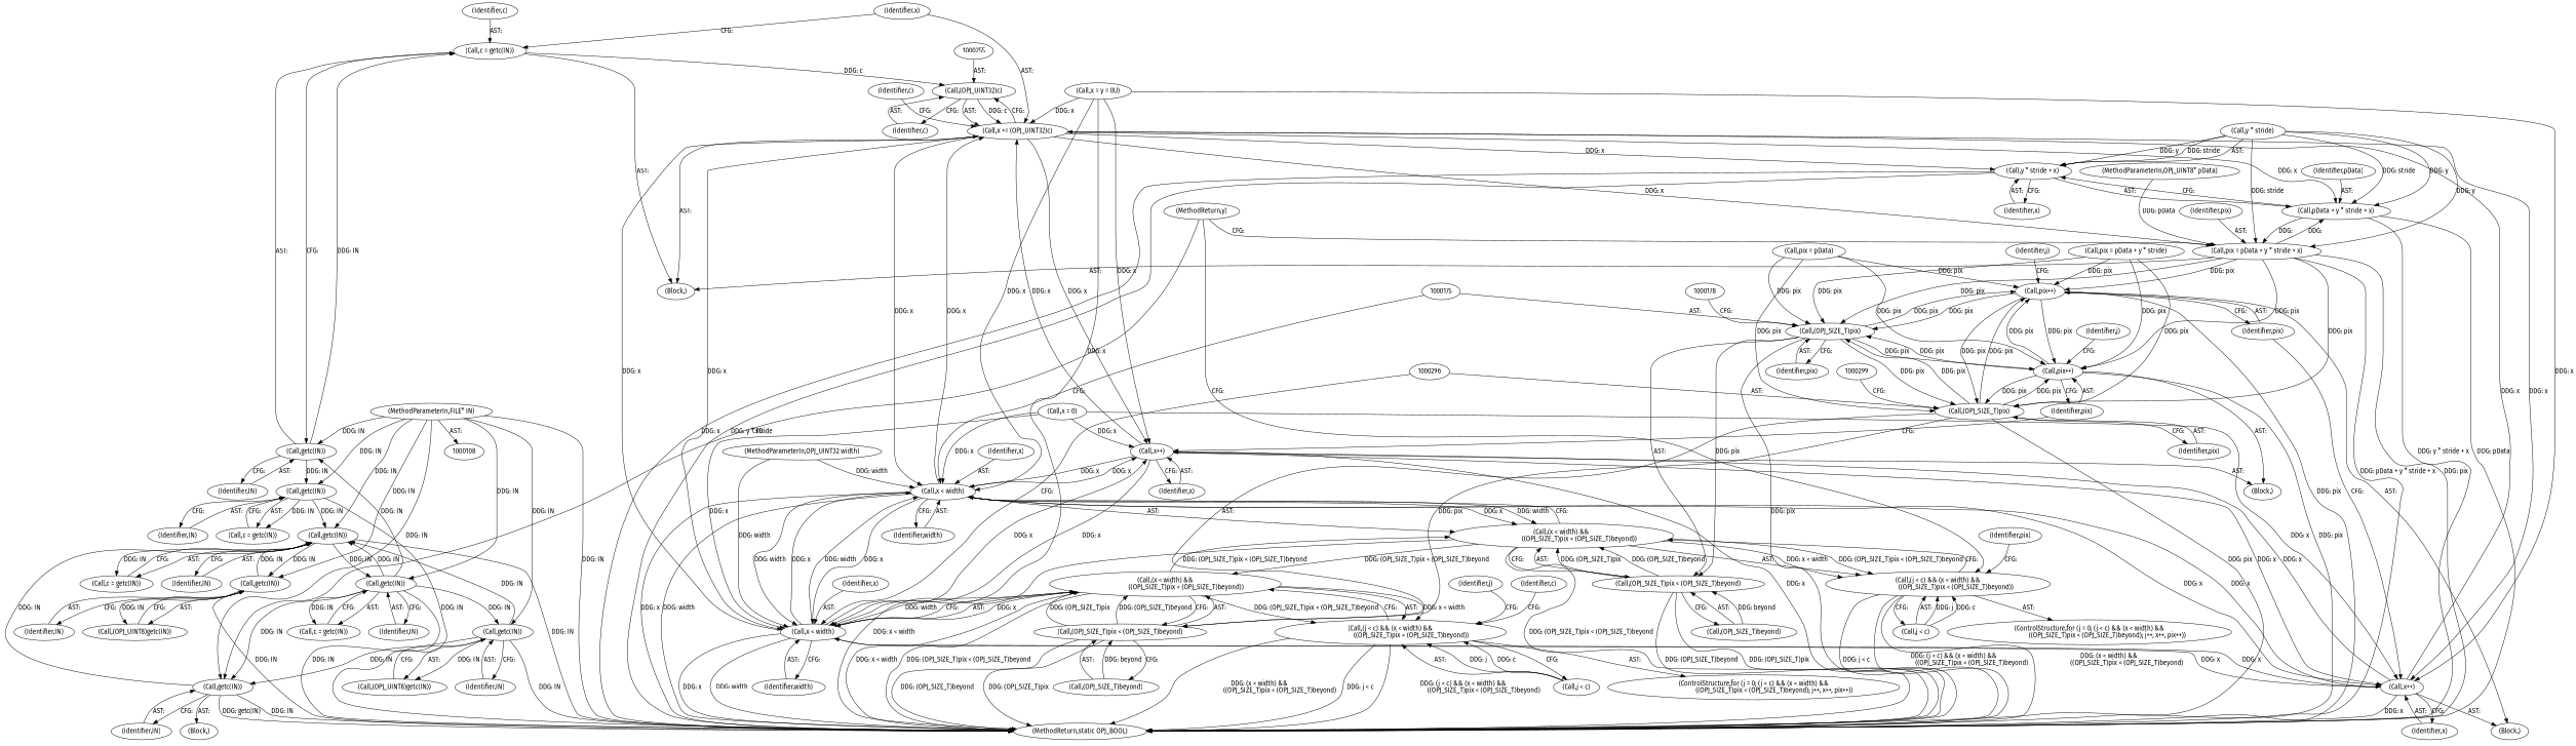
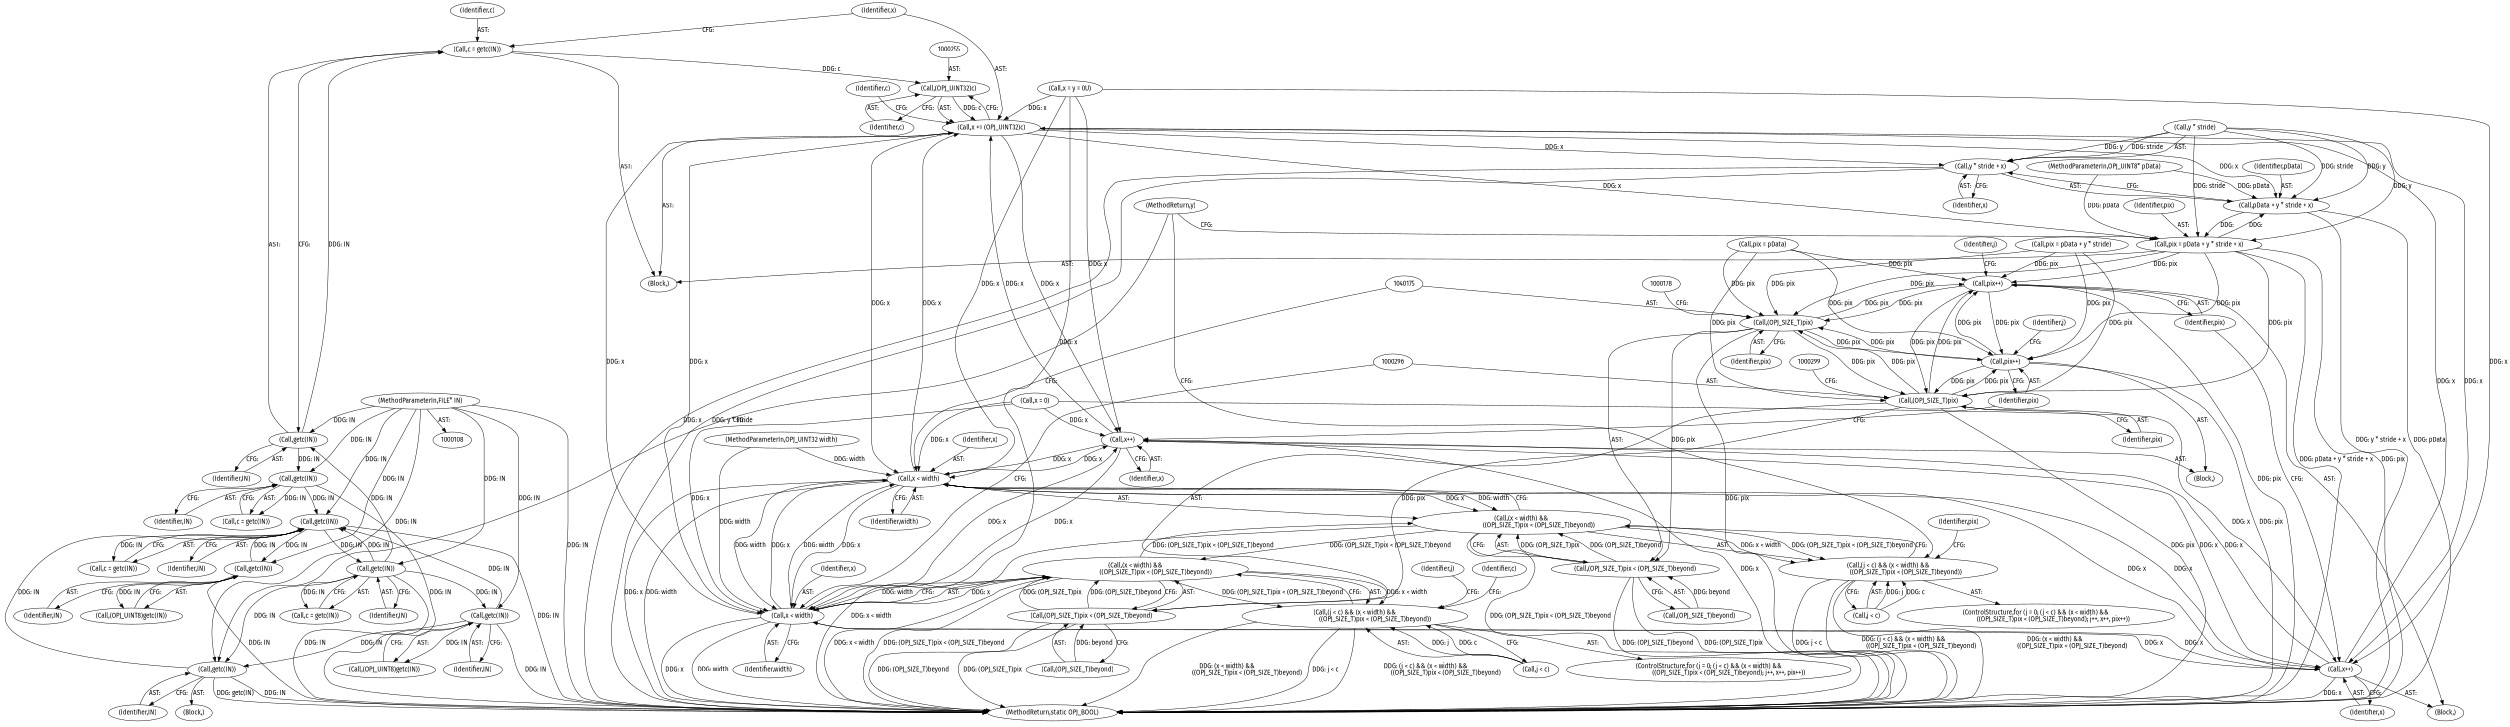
  digraph {
    fontname="Fira Sans"
    node [fontname="Fira Sans"]
    edge [fontname="Fira Sans"]
    n1 [label="(Call,c = getc(IN))"]
    n2 [label="(Call,getc(IN))"]
    n3 [label="(Call,(OPJ_UINT32)c)"]
    n4 [label="(Block,)"]
    n5 [label="(Call,getc(IN))"]
    n6 [label="(Identifier,IN)"]
    n7 [label="(Call,x += (OPJ_UINT32)c)"]
    n8 [label="(Identifier,c)"]
    n9 [label="(Call,getc(IN))"]
    n10 [label="(MethodReturn,static OPJ_BOOL)"]
    n11 [label="(Call,c = getc(IN))"]
    n12 [label="(Identifier,IN)"]
    n13 [label="(Call,getc(IN))"]
    n14 [label="(Call,getc(IN))"]
    n15 [label="(Call,getc(IN))"]
    n16 [label="(Identifier,IN)"]
    n17 [label="(Call,c = getc(IN))"]
    n18 [label="(Call,getc(IN))"]
    n19 [label="(Call,c = getc(IN))"]
    n20 [label="(Identifier,IN)"]
    n21 [label="(Identifier,IN)"]
    n22 [label="(Block,)"]
    n23 [label="(Identifier,IN)"]
    n24 [label="(Call,(OPJ_UINT8)getc(IN))"]
    n25 [label="(Call,(OPJ_UINT8)getc(IN))"]
    n26 [label="(Identifier,IN)"]
    n27 [label="(MethodParameterIn,FILE* IN)"]
    1000108
    n29 [label="(Call,x < width)"]
    n30 [label="(Call,x++)"]
    n31 [label="(Call,x < width)"]
    n32 [label="(Call,x++)"]
    n33 [label="(Call,pix = pData + y * stride + x)"]
    n34 [label="(Call,pData + y * stride + x)"]
    n35 [label="(Call,y * stride + x)"]
    n36 [label="(Call,(x < width) &&\n                     ((OPJ_SIZE_T)pix < (OPJ_SIZE_T)beyond))"]
    n37 [label="(Identifier,width)"]
    n38 [label="(Identifier,x)"]
    n39 [label="(Block,)"]
    n40 [label="(Call,(x < width) &&\n                        ((OPJ_SIZE_T)pix < (OPJ_SIZE_T)beyond))"]
    n41 [label="(Identifier,width)"]
    n42 [label="(Identifier,x)"]
    n43 [label="(Block,)"]
    n44 [label="(Call,(OPJ_SIZE_T)pix)"]
    n45 [label="(Call,pix++)"]
    n46 [label="(Call,(OPJ_SIZE_T)pix)"]
    n47 [label="(Call,pix++)"]
    n48 [label="(Identifier,x)"]
    n49 [label="(Call,(j < c) && (x < width) &&\n                     ((OPJ_SIZE_T)pix < (OPJ_SIZE_T)beyond))"]
    n50 [label="(Call,(OPJ_SIZE_T)pix < (OPJ_SIZE_T)beyond)"]
    n51 [label="(ControlStructure,for (j = 0; (j < c) && (x < width) &&\n                     ((OPJ_SIZE_T)pix < (OPJ_SIZE_T)beyond); j++, x++, pix++))"]
    n52 [label="(Call,j < c)"]
    n53 [label="(Call,(j < c) && (x < width) &&\n                        ((OPJ_SIZE_T)pix < (OPJ_SIZE_T)beyond))"]
    n54 [label="(Call,(OPJ_SIZE_T)pix < (OPJ_SIZE_T)beyond)"]
    n55 [label="(Call,(OPJ_SIZE_T)beyond)"]
    n56 [label="(Call,j < c)"]
    n57 [label="(ControlStructure,for (j = 0; (j < c) && (x < width) &&\n                        ((OPJ_SIZE_T)pix < (OPJ_SIZE_T)beyond); j++, x++, pix++))"]
    n58 [label="(Call,(OPJ_SIZE_T)beyond)"]
    n59 [label="(Identifier,pix)"]
    n60 [label="(Identifier,pix)"]
    n61 [label="(Identifier,pix)"]
    n62 [label="(Identifier,pix)"]
    n63 [label="(MethodParameterIn,OPJ_UINT8* pData)"]
    n64 [label="(Identifier,pix)"]
    n65 [label="(Identifier,j)"]
    n66 [label="(Identifier,x)"]
    n67 [label="(Identifier,x)"]
    n68 [label="(Identifier,pix)"]
    n69 [label="(Identifier,j)"]
    n70 [label="(Call,x = y = 0U)"]
    n71 [label="(Identifier,c)"]
    n72 [label="(Identifier,c)"]
    n73 [label="(Call,pix = pData)"]
    n74 [label="(Identifier,pData)"]
    n75 [label="(Call,pix = pData + y * stride)"]
    n76 [label="(MethodParameterIn,OPJ_UINT32 width)"]
    n77 [label="(Call,y * stride)"]
    n78 [label="(Identifier,j)"]
    n79 [label="(Identifier,c)"]
    n80 [label="(Identifier,x)"]
    n81 [label="(Call,x = 0)"]
    n82 [label="(MethodReturn,y)"]
    1000255
-   1000175
+   1000175 [label=1040175]
    1000296
    1000178
    1000299
    n1 -> n2 [label="CFG: "]
    n1 -> n3 [label="DDG: c"]
    n1 -> n4 [label="AST: "]
    n2 -> n1 [label="AST: "]
    n2 -> n1 [label="DDG: IN"]
    n2 -> n5 [label="DDG: IN"]
    n2 -> n6 [label="CFG: "]
    n3 -> n7 [label="AST: "]
    n3 -> n7 [label="DDG: c"]
    n3 -> n8 [label="CFG: "]
    n5 -> n9 [label="DDG: IN"]
    n5 -> n10 [label="DDG: IN"]
    n5 -> n11 [label="AST: "]
    n5 -> n11 [label="DDG: IN"]
    n5 -> n12 [label="CFG: "]
    n6 -> n2 [label="AST: "]
    n7 -> n3 [label="CFG: "]
    n7 -> n4 [label="AST: "]
    n7 -> n29 [label="DDG: x"]
    n7 -> n30 [label="DDG: x"]
    n7 -> n31 [label="DDG: x"]
    n7 -> n32 [label="DDG: x"]
    n7 -> n33 [label="DDG: x"]
    n7 -> n34 [label="DDG: x"]
    n7 -> n35 [label="DDG: x"]
    n8 -> n3 [label="AST: "]
    n9 -> n10 [label="DDG: IN"]
    n9 -> n13 [label="DDG: IN"]
    n9 -> n18 [label="DDG: IN"]
    n9 -> n19 [label="AST: "]
    n9 -> n19 [label="DDG: IN"]
    n9 -> n20 [label="CFG: "]
    n11 -> n5 [label="CFG: "]
    n12 -> n5 [label="AST: "]
    n13 -> n2 [label="DDG: IN"]
    n13 -> n9 [label="DDG: IN"]
    n13 -> n10 [label="DDG: IN"]
    n13 -> n14 [label="DDG: IN"]
    n13 -> n15 [label="DDG: IN"]
    n13 -> n16 [label="CFG: "]
    n13 -> n17 [label="AST: "]
    n13 -> n17 [label="DDG: IN"]
    n14 -> n9 [label="DDG: IN"]
    n14 -> n10 [label="DDG: getc(IN)"]
    n14 -> n10 [label="DDG: IN"]
    n14 -> n21 [label="CFG: "]
    n14 -> n22 [label="AST: "]
    n15 -> n9 [label="DDG: IN"]
    n15 -> n10 [label="DDG: IN"]
    n15 -> n14 [label="DDG: IN"]
    n15 -> n23 [label="CFG: "]
    n15 -> n24 [label="AST: "]
    n15 -> n24 [label="DDG: IN"]
    n16 -> n13 [label="AST: "]
    n17 -> n13 [label="CFG: "]
    n18 -> n9 [label="DDG: IN"]
    n18 -> n10 [label="DDG: IN"]
    n18 -> n25 [label="AST: "]
    n18 -> n25 [label="DDG: IN"]
    n18 -> n26 [label="CFG: "]
    n19 -> n9 [label="CFG: "]
    n20 -> n9 [label="AST: "]
    n21 -> n14 [label="AST: "]
    n23 -> n15 [label="AST: "]
    n24 -> n15 [label="CFG: "]
    n25 -> n18 [label="CFG: "]
    n26 -> n18 [label="AST: "]
    n27 -> n2 [label="DDG: IN"]
    n27 -> n5 [label="DDG: IN"]
    n27 -> n9 [label="DDG: IN"]
    n27 -> n10 [label="DDG: IN"]
    n27 -> n13 [label="DDG: IN"]
    n27 -> n14 [label="DDG: IN"]
    n27 -> n15 [label="DDG: IN"]
    n27 -> n18 [label="DDG: IN"]
    n27 -> 1000108 [label="AST: "]
    n29 -> n7 [label="DDG: x"]
    n29 -> n10 [label="DDG: width"]
    n29 -> n10 [label="DDG: x"]
    n29 -> n30 [label="DDG: x"]
    n29 -> n31 [label="DDG: x"]
    n29 -> n31 [label="DDG: width"]
    n29 -> n32 [label="DDG: x"]
    n29 -> n36 [label="AST: "]
    n29 -> n36 [label="DDG: x"]
    n29 -> n36 [label="DDG: width"]
    n29 -> n37 [label="CFG: "]
    n30 -> n7 [label="DDG: x"]
    n30 -> n10 [label="DDG: x"]
    n30 -> n29 [label="DDG: x"]
    n30 -> n31 [label="DDG: x"]
    n30 -> n32 [label="DDG: x"]
    n30 -> n38 [label="CFG: "]
    n30 -> n39 [label="AST: "]
    n31 -> n7 [label="DDG: x"]
    n31 -> n10 [label="DDG: x"]
    n31 -> n10 [label="DDG: width"]
    n31 -> n29 [label="DDG: x"]
    n31 -> n29 [label="DDG: width"]
    n31 -> n30 [label="DDG: x"]
    n31 -> n32 [label="DDG: x"]
    n31 -> n40 [label="AST: "]
    n31 -> n40 [label="DDG: x"]
    n31 -> n40 [label="DDG: width"]
    n31 -> n41 [label="CFG: "]
    n32 -> n7 [label="DDG: x"]
    n32 -> n10 [label="DDG: x"]
    n32 -> n29 [label="DDG: x"]
    n32 -> n30 [label="DDG: x"]
    n32 -> n31 [label="DDG: x"]
    n32 -> n42 [label="CFG: "]
    n32 -> n43 [label="AST: "]
    n33 -> n4 [label="AST: "]
    n33 -> n10 [label="DDG: pix"]
    n33 -> n10 [label="DDG: pData + y * stride + x"]
    n33 -> n34 [label="DDG: "]
    n33 -> n44 [label="DDG: pix"]
    n33 -> n45 [label="DDG: pix"]
    n33 -> n46 [label="DDG: pix"]
    n33 -> n47 [label="DDG: pix"]
    n34 -> n10 [label="DDG: pData"]
    n34 -> n10 [label="DDG: y * stride + x"]
    n34 -> n33 [label="DDG: "]
    n34 -> n35 [label="CFG: "]
    n35 -> n10 [label="DDG: x"]
    n35 -> n10 [label="DDG: y * stride"]
    n35 -> n34 [label="AST: "]
    n35 -> n48 [label="CFG: "]
    n36 -> n10 [label="DDG: (OPJ_SIZE_T)pix < (OPJ_SIZE_T)beyond"]
    n36 -> n10 [label="DDG: x < width"]
    n36 -> n29 [label="CFG: "]
    n36 -> n40 [label="DDG: (OPJ_SIZE_T)pix < (OPJ_SIZE_T)beyond"]
    n36 -> n49 [label="AST: "]
    n36 -> n49 [label="DDG: x < width"]
    n36 -> n49 [label="DDG: (OPJ_SIZE_T)pix < (OPJ_SIZE_T)beyond"]
    n36 -> n50 [label="CFG: "]
    n37 -> n29 [label="AST: "]
    n38 -> n30 [label="AST: "]
    n40 -> n10 [label="DDG: x < width"]
    n40 -> n10 [label="DDG: (OPJ_SIZE_T)pix < (OPJ_SIZE_T)beyond"]
    n40 -> n31 [label="CFG: "]
    n40 -> n36 [label="DDG: (OPJ_SIZE_T)pix < (OPJ_SIZE_T)beyond"]
    n40 -> n53 [label="AST: "]
    n40 -> n53 [label="DDG: x < width"]
    n40 -> n53 [label="DDG: (OPJ_SIZE_T)pix < (OPJ_SIZE_T)beyond"]
    n40 -> n54 [label="CFG: "]
    n41 -> n31 [label="AST: "]
    n42 -> n32 [label="AST: "]
    n44 -> n10 [label="DDG: pix"]
    n44 -> n45 [label="DDG: pix"]
    n44 -> n46 [label="DDG: pix"]
    n44 -> n47 [label="DDG: pix"]
    n44 -> n50 [label="AST: "]
    n44 -> n50 [label="DDG: pix"]
    n44 -> n59 [label="CFG: "]
    n45 -> n10 [label="DDG: pix"]
    n45 -> n39 [label="AST: "]
    n45 -> n44 [label="DDG: pix"]
    n45 -> n46 [label="DDG: pix"]
    n45 -> n47 [label="DDG: pix"]
    n45 -> n60 [label="CFG: "]
    n46 -> n10 [label="DDG: pix"]
    n46 -> n44 [label="DDG: pix"]
    n46 -> n45 [label="DDG: pix"]
    n46 -> n47 [label="DDG: pix"]
    n46 -> n54 [label="AST: "]
    n46 -> n54 [label="DDG: pix"]
    n46 -> n61 [label="CFG: "]
    n47 -> n10 [label="DDG: pix"]
    n47 -> n43 [label="AST: "]
    n47 -> n44 [label="DDG: pix"]
    n47 -> n45 [label="DDG: pix"]
    n47 -> n46 [label="DDG: pix"]
    n47 -> n62 [label="CFG: "]
    n48 -> n35 [label="AST: "]
    n49 -> n10 [label="DDG: (x < width) &&\n                     ((OPJ_SIZE_T)pix < (OPJ_SIZE_T)beyond)"]
    n49 -> n10 [label="DDG: j < c"]
    n49 -> n10 [label="DDG: (j < c) && (x < width) &&\n                     ((OPJ_SIZE_T)pix < (OPJ_SIZE_T)beyond)"]
    n49 -> n36 [label="CFG: "]
    n49 -> n51 [label="AST: "]
    n49 -> n52 [label="CFG: "]
    n50 -> n10 [label="DDG: (OPJ_SIZE_T)beyond"]
    n50 -> n10 [label="DDG: (OPJ_SIZE_T)pix"]
    n50 -> n36 [label="AST: "]
    n50 -> n36 [label="DDG: (OPJ_SIZE_T)pix"]
    n50 -> n36 [label="DDG: (OPJ_SIZE_T)beyond"]
    n50 -> n55 [label="CFG: "]
    n52 -> n49 [label="AST: "]
    n52 -> n49 [label="DDG: j"]
    n52 -> n49 [label="DDG: c"]
    n53 -> n10 [label="DDG: (j < c) && (x < width) &&\n                        ((OPJ_SIZE_T)pix < (OPJ_SIZE_T)beyond)"]
    n53 -> n10 [label="DDG: (x < width) &&\n                        ((OPJ_SIZE_T)pix < (OPJ_SIZE_T)beyond)"]
    n53 -> n10 [label="DDG: j < c"]
    n53 -> n40 [label="CFG: "]
    n53 -> n56 [label="CFG: "]
    n53 -> n57 [label="AST: "]
    n54 -> n10 [label="DDG: (OPJ_SIZE_T)beyond"]
    n54 -> n10 [label="DDG: (OPJ_SIZE_T)pix"]
    n54 -> n40 [label="AST: "]
    n54 -> n40 [label="DDG: (OPJ_SIZE_T)pix"]
    n54 -> n40 [label="DDG: (OPJ_SIZE_T)beyond"]
    n54 -> n58 [label="CFG: "]
    n55 -> n50 [label="AST: "]
    n55 -> n50 [label="DDG: beyond"]
    n56 -> n53 [label="AST: "]
    n56 -> n53 [label="DDG: j"]
    n56 -> n53 [label="DDG: c"]
    n58 -> n54 [label="AST: "]
    n58 -> n54 [label="DDG: beyond"]
    n59 -> n44 [label="AST: "]
    n60 -> n30 [label="CFG: "]
    n60 -> n45 [label="AST: "]
    n61 -> n46 [label="AST: "]
    n62 -> n32 [label="CFG: "]
    n62 -> n47 [label="AST: "]
    n63 -> n33 [label="DDG: pData"]
+   n63 -> n34 [label="DDG: pData"]
    n64 -> n49 [label="CFG: "]
    n65 -> n45 [label="CFG: "]
    n66 -> n1 [label="CFG: "]
    n66 -> n7 [label="AST: "]
    n67 -> n29 [label="AST: "]
    n68 -> n33 [label="AST: "]
    n69 -> n47 [label="CFG: "]
    n70 -> n7 [label="DDG: x"]
    n70 -> n29 [label="DDG: x"]
    n70 -> n30 [label="DDG: x"]
    n70 -> n31 [label="DDG: x"]
    n70 -> n32 [label="DDG: x"]
    n71 -> n53 [label="CFG: "]
    n72 -> n1 [label="AST: "]
    n73 -> n44 [label="DDG: pix"]
    n73 -> n45 [label="DDG: pix"]
    n73 -> n46 [label="DDG: pix"]
    n73 -> n47 [label="DDG: pix"]
    n74 -> n34 [label="AST: "]
    n75 -> n44 [label="DDG: pix"]
    n75 -> n45 [label="DDG: pix"]
    n75 -> n46 [label="DDG: pix"]
    n75 -> n47 [label="DDG: pix"]
    n76 -> n29 [label="DDG: width"]
    n76 -> n31 [label="DDG: width"]
    n77 -> n33 [label="DDG: y"]
    n77 -> n33 [label="DDG: stride"]
    n77 -> n34 [label="DDG: y"]
    n77 -> n34 [label="DDG: stride"]
    n77 -> n35 [label="AST: "]
    n77 -> n35 [label="DDG: y"]
    n77 -> n35 [label="DDG: stride"]
    n78 -> n53 [label="CFG: "]
    n79 -> n7 [label="CFG: "]
    n80 -> n31 [label="AST: "]
    n81 -> n29 [label="DDG: x"]
    n81 -> n30 [label="DDG: x"]
    n81 -> n31 [label="DDG: x"]
    n81 -> n32 [label="DDG: x"]
    n82 -> n14 [label="CFG: "]
    n82 -> n33 [label="CFG: "]
    n82 -> n49 [label="CFG: "]
    1000255 -> n3 [label="AST: "]
    1000175 -> n29 [label="CFG: "]
    1000175 -> n44 [label="AST: "]
    1000296 -> n31 [label="CFG: "]
    1000296 -> n46 [label="AST: "]
    1000178 -> n44 [label="CFG: "]
    1000299 -> n46 [label="CFG: "]
  }
